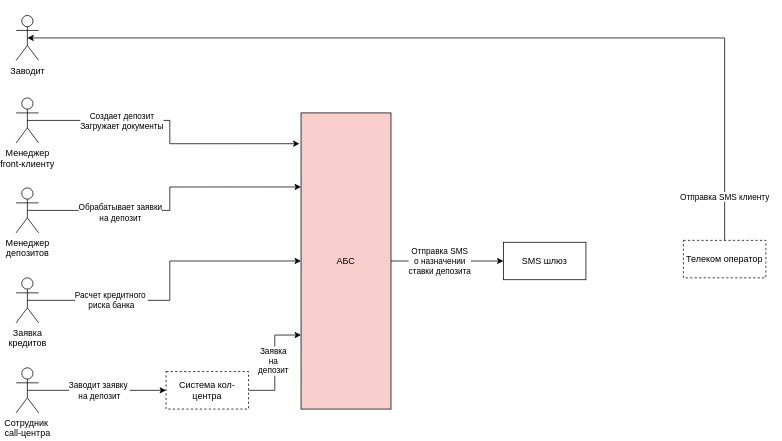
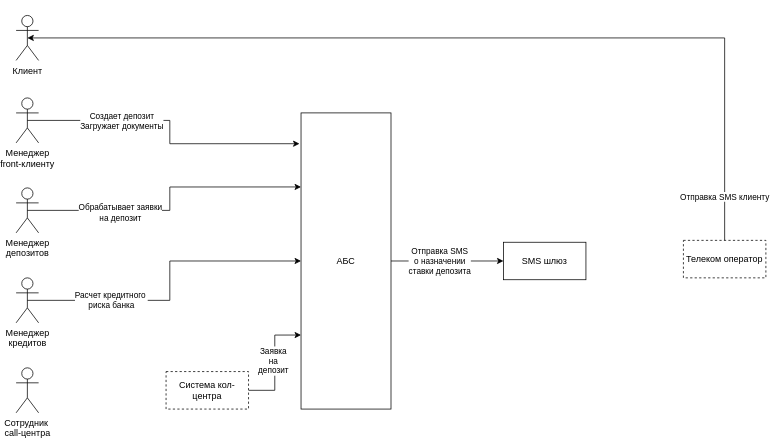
  <mxCell id="0" />
  <mxCell id="1" parent="0" />
- <mxCell id="2" value="Заводит" style="shape=umlActor;verticalLabelPosition=bottom;verticalAlign=top;html=1;" vertex="1" parent="1"><mxGeometry x="20" y="20" width="30" height="60" as="geometry" /></mxCell>
+ <mxCell id="2" value="Клиент" style="shape=umlActor;verticalLabelPosition=bottom;verticalAlign=top;html=1;" vertex="1" parent="1"><mxGeometry x="20" y="20" width="30" height="60" as="geometry" /></mxCell>
  <mxCell id="3" value="Менеджер&lt;div&gt;front-клиенту&lt;/div&gt;" style="shape=umlActor;verticalLabelPosition=bottom;verticalAlign=top;html=1;" vertex="1" parent="1"><mxGeometry x="20" y="130" width="30" height="60" as="geometry" /></mxCell>
  <mxCell id="4" style="edgeStyle=orthogonalEdgeStyle;rounded=0;orthogonalLoop=1;jettySize=auto;html=1;exitX=0.5;exitY=0.5;exitDx=0;exitDy=0;exitPerimeter=0;entryX=0;entryY=0.25;entryDx=0;entryDy=0;" edge="1" parent="1" source="6" target="18"><mxGeometry relative="1" as="geometry" /></mxCell>
  <mxCell id="5" value="Обрабатывает заявки&lt;div&gt;на депозит&lt;/div&gt;" style="edgeLabel;html=1;align=center;verticalAlign=middle;resizable=0;points=[];" vertex="1" connectable="0" parent="4"><mxGeometry x="-0.379" y="-2" relative="1" as="geometry"><mxPoint as="offset" /></mxGeometry></mxCell>
  <mxCell id="6" value="Менеджер&lt;div&gt;депозитов&lt;/div&gt;" style="shape=umlActor;verticalLabelPosition=bottom;verticalAlign=top;html=1;" vertex="1" parent="1"><mxGeometry x="20" y="250" width="30" height="60" as="geometry" /></mxCell>
  <mxCell id="7" style="edgeStyle=orthogonalEdgeStyle;rounded=0;orthogonalLoop=1;jettySize=auto;html=1;exitX=0.5;exitY=0.5;exitDx=0;exitDy=0;exitPerimeter=0;entryX=0;entryY=0.5;entryDx=0;entryDy=0;" edge="1" parent="1" source="9" target="18"><mxGeometry relative="1" as="geometry" /></mxCell>
  <mxCell id="8" value="Расчет кредитного&amp;nbsp;&lt;div&gt;риска банка&lt;/div&gt;" style="edgeLabel;html=1;align=center;verticalAlign=middle;resizable=0;points=[];" vertex="1" connectable="0" parent="7"><mxGeometry x="-0.468" y="1" relative="1" as="geometry"><mxPoint as="offset" /></mxGeometry></mxCell>
- <mxCell id="9" value="Заявка&lt;div&gt;кредитов&lt;/div&gt;" style="shape=umlActor;verticalLabelPosition=bottom;verticalAlign=top;html=1;" vertex="1" parent="1"><mxGeometry x="20" y="370" width="30" height="60" as="geometry" /></mxCell>
- <mxCell id="10" style="edgeStyle=orthogonalEdgeStyle;rounded=0;orthogonalLoop=1;jettySize=auto;html=1;exitX=0.5;exitY=0.5;exitDx=0;exitDy=0;exitPerimeter=0;entryX=0;entryY=0.5;entryDx=0;entryDy=0;" edge="1" parent="1" source="12" target="15"><mxGeometry relative="1" as="geometry" /></mxCell>
- <mxCell id="11" value="Заводит заявку&amp;nbsp;&lt;div&gt;на депозит&lt;/div&gt;" style="edgeLabel;html=1;align=center;verticalAlign=middle;resizable=0;points=[];" vertex="1" connectable="0" parent="10"><mxGeometry x="-0.189" y="-2" relative="1" as="geometry"><mxPoint x="20" y="-2" as="offset" /></mxGeometry></mxCell>
+ <mxCell id="9" value="Менеджер&lt;div&gt;кредитов&lt;/div&gt;" style="shape=umlActor;verticalLabelPosition=bottom;verticalAlign=top;html=1;" vertex="1" parent="1"><mxGeometry x="20" y="370" width="30" height="60" as="geometry" /></mxCell>
  <mxCell id="12" value="Сотрудник&amp;nbsp;&lt;div&gt;call-центра&lt;/div&gt;" style="shape=umlActor;verticalLabelPosition=bottom;verticalAlign=top;html=1;" vertex="1" parent="1"><mxGeometry x="20" y="490" width="30" height="60" as="geometry" /></mxCell>
  <mxCell id="13" style="edgeStyle=orthogonalEdgeStyle;rounded=0;orthogonalLoop=1;jettySize=auto;html=1;exitX=1;exitY=0.5;exitDx=0;exitDy=0;entryX=0;entryY=0.75;entryDx=0;entryDy=0;" edge="1" parent="1" source="15" target="18"><mxGeometry relative="1" as="geometry" /></mxCell>
  <mxCell id="14" value="Заявка&lt;div&gt;на&lt;/div&gt;&lt;div&gt;депозит&lt;/div&gt;" style="edgeLabel;html=1;align=center;verticalAlign=middle;resizable=0;points=[];" vertex="1" connectable="0" parent="13"><mxGeometry x="0.197" y="3" relative="1" as="geometry"><mxPoint y="11" as="offset" /></mxGeometry></mxCell>
  <mxCell id="15" value="Система кол-центра" style="html=1;whiteSpace=wrap;dashed=1;" vertex="1" parent="1"><mxGeometry x="220" y="495" width="110" height="50" as="geometry" /></mxCell>
  <mxCell id="16" style="edgeStyle=orthogonalEdgeStyle;rounded=0;orthogonalLoop=1;jettySize=auto;html=1;exitX=1;exitY=0.5;exitDx=0;exitDy=0;entryX=0;entryY=0.5;entryDx=0;entryDy=0;" edge="1" parent="1" source="18" target="19"><mxGeometry relative="1" as="geometry" /></mxCell>
  <mxCell id="17" value="Отправка SMS&lt;div&gt;о назначении&lt;/div&gt;&lt;div&gt;ставки депозита&lt;/div&gt;" style="edgeLabel;html=1;align=center;verticalAlign=middle;resizable=0;points=[];" vertex="1" connectable="0" parent="16"><mxGeometry x="-0.145" y="1" relative="1" as="geometry"><mxPoint y="1" as="offset" /></mxGeometry></mxCell>
- <mxCell id="18" value="АБС" style="html=1;whiteSpace=wrap;fillColor=#f8cecc;" vertex="1" parent="1"><mxGeometry x="400" y="150" width="120" height="395" as="geometry" /></mxCell>
+ <mxCell id="18" value="АБС" style="html=1;whiteSpace=wrap;" vertex="1" parent="1"><mxGeometry x="400" y="150" width="120" height="395" as="geometry" /></mxCell>
  <mxCell id="19" value="SMS шлюз" style="html=1;whiteSpace=wrap;" vertex="1" parent="1"><mxGeometry x="670" y="322.5" width="110" height="50" as="geometry" /></mxCell>
  <mxCell id="20" value="Телеком оператор" style="html=1;whiteSpace=wrap;dashed=1;" vertex="1" parent="1"><mxGeometry x="910" y="320" width="110" height="50" as="geometry" /></mxCell>
  <mxCell id="21" style="edgeStyle=orthogonalEdgeStyle;rounded=0;orthogonalLoop=1;jettySize=auto;html=1;exitX=0.5;exitY=0;exitDx=0;exitDy=0;entryX=0.5;entryY=0.5;entryDx=0;entryDy=0;entryPerimeter=0;" edge="1" parent="1" source="20" target="2"><mxGeometry relative="1" as="geometry"><Array as="points"><mxPoint x="965" y="50" /></Array></mxGeometry></mxCell>
  <mxCell id="22" value="Отправка SMS клиенту" style="edgeLabel;html=1;align=center;verticalAlign=middle;resizable=0;points=[];" vertex="1" connectable="0" parent="21"><mxGeometry x="-0.902" y="1" relative="1" as="geometry"><mxPoint as="offset" /></mxGeometry></mxCell>
  <mxCell id="23" style="edgeStyle=orthogonalEdgeStyle;rounded=0;orthogonalLoop=1;jettySize=auto;html=1;exitX=0.5;exitY=0.5;exitDx=0;exitDy=0;exitPerimeter=0;entryX=-0.017;entryY=0.104;entryDx=0;entryDy=0;entryPerimeter=0;" edge="1" parent="1" source="3" target="18"><mxGeometry relative="1" as="geometry" /></mxCell>
  <mxCell id="24" value="Создает депозит&lt;div&gt;Загружает документы&lt;/div&gt;" style="edgeLabel;html=1;align=center;verticalAlign=middle;resizable=0;points=[];" vertex="1" connectable="0" parent="23"><mxGeometry x="-0.34" y="1" relative="1" as="geometry"><mxPoint x="-5" y="1" as="offset" /></mxGeometry></mxCell>
